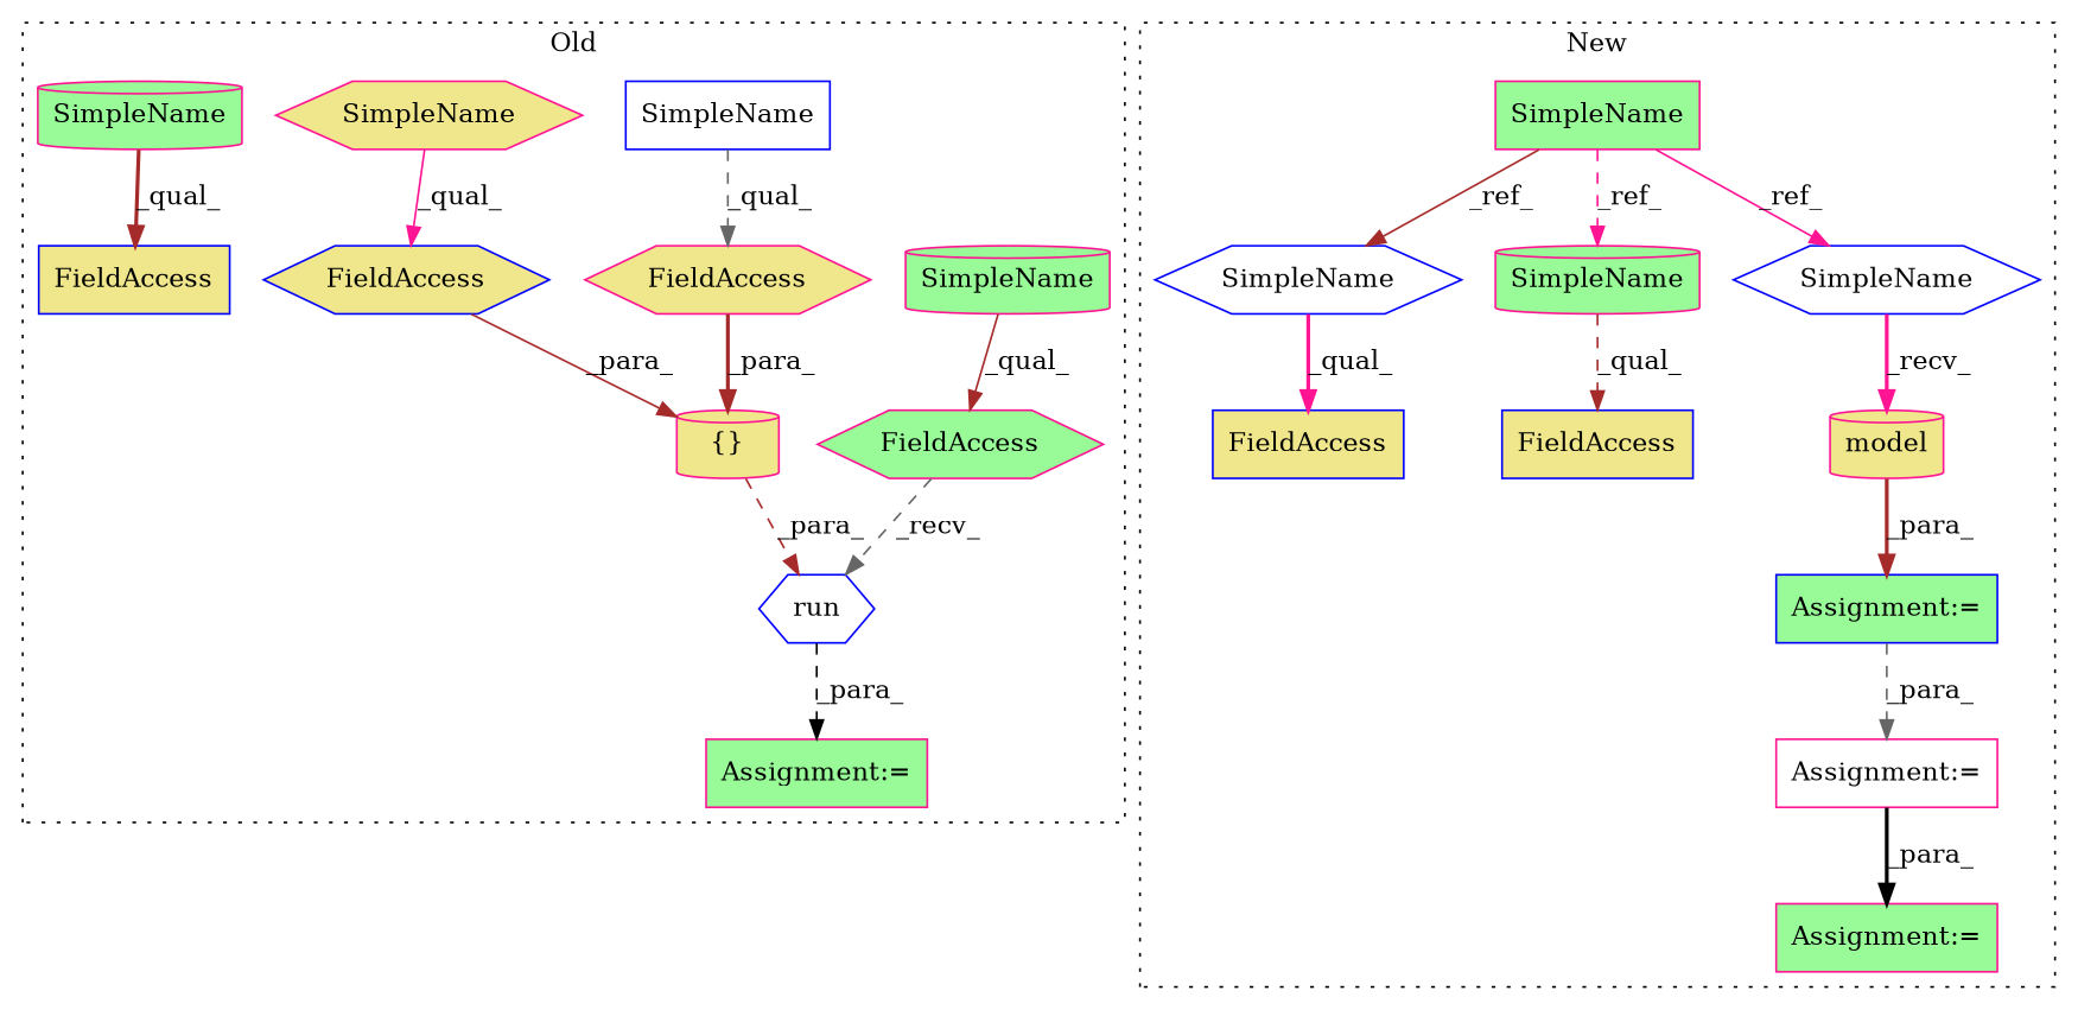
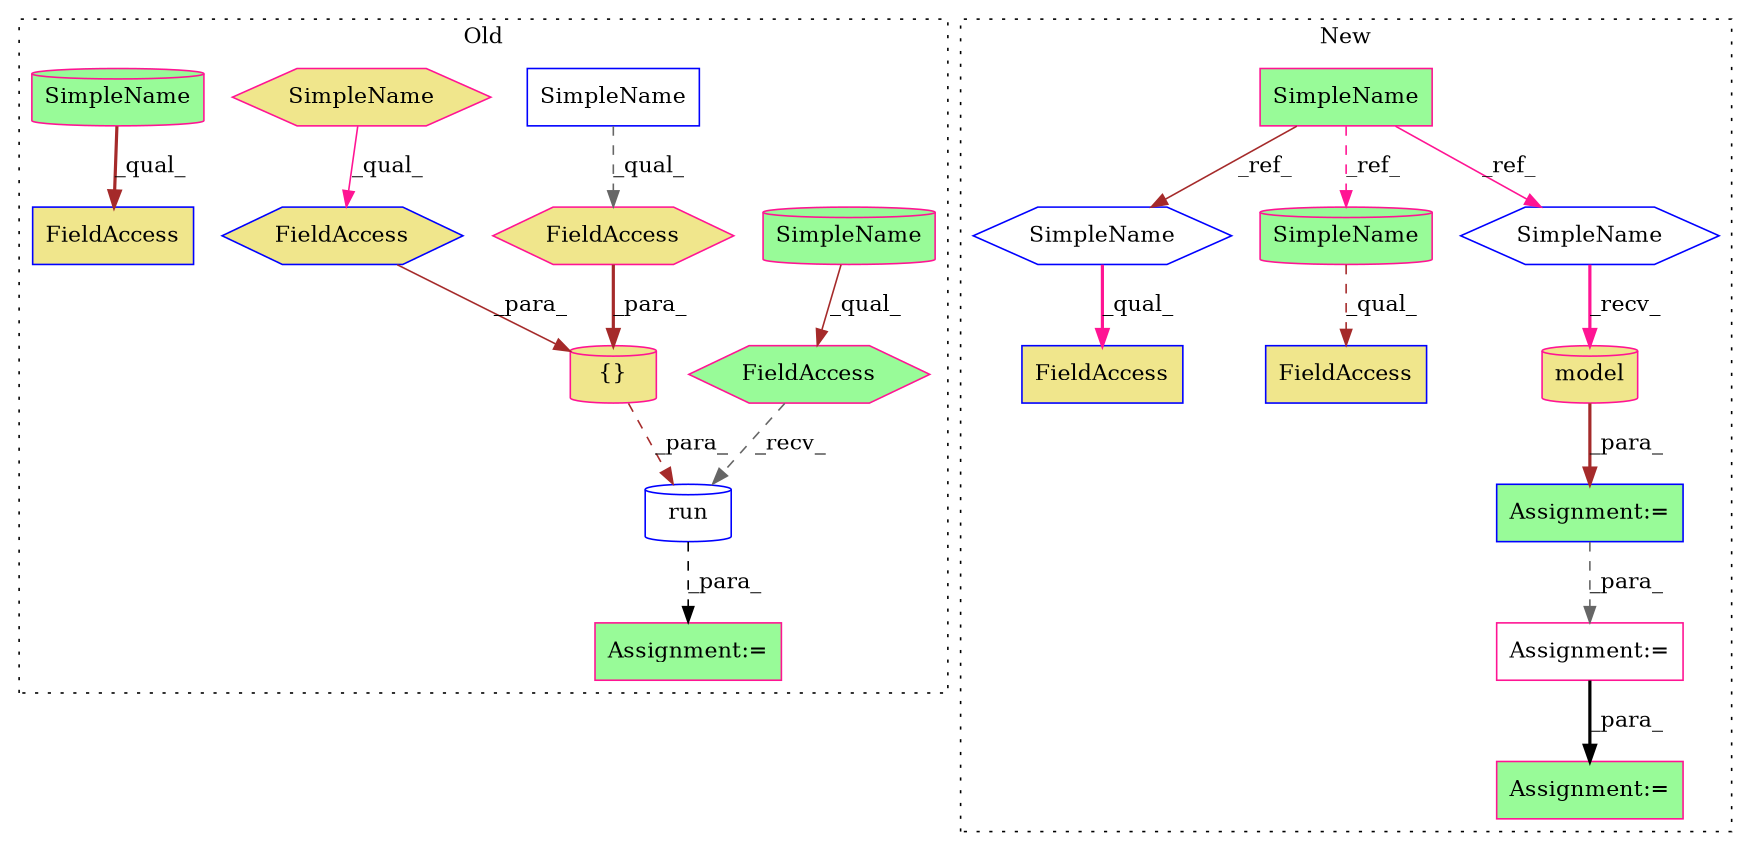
  digraph {
    node [a=42 l=4 s=3759 shape=box style=filled fillcolor=khaki color=deeppink]
    edge [color=brown style=dashed]
    n1 [a=4 l="1,1" label="{}" s="3744,3772" shape=cylinder]
    n2 [a=7 l=2 label="Assignment:=" s=3719 fillcolor=palegreen]
    n3 [a=22 l=13 label=FieldAccess shape=hexagon color=blue]
-   n4 [a=32 l="4,1" label=run s="3731,3821" shape=hexagon fillcolor=white color=blue]
+   n4 [a=32 l="4,1" label=run s="3731,3821" shape=cylinder fillcolor=white color=blue]
    n5 [a=22 l=13 label=FieldAccess s=3745 shape=hexagon]
    n6 [a=22 l=9 label=FieldAccess s=3721 shape=hexagon fillcolor=palegreen]
    n7 [a=22 l=7 label=FieldAccess s=3801 color=blue]
    n8 [label=SimpleName s=3721 shape=cylinder fillcolor=palegreen]
    n9 [label=SimpleName s=3745 fillcolor=white color=blue]
    n10 [label=SimpleName shape=hexagon]
    n11 [label=SimpleName s=3801 shape=cylinder fillcolor=palegreen]
    n12 [a=32 l="6,1" label=model s="3374,3392" shape=cylinder]
    n13 [a=7 l=1 label="Assignment:=" s=3455 fillcolor=white]
    n14 [a=7 l=1 label="Assignment:=" s=3368 fillcolor=palegreen color=blue]
    n15 [label=SimpleName s=3145 fillcolor=palegreen]
    n16 [a=22 l=10 label=FieldAccess s=3584 color=blue]
    n17 [a=22 l=14 label=FieldAccess s=3544 color=blue]
    n18 [a=7 l=1 label="Assignment:=" s=3499 fillcolor=palegreen]
    n19 [label=SimpleName s=3584 shape=hexagon fillcolor=white color=blue]
    n20 [label=SimpleName s=3544 shape=cylinder fillcolor=palegreen]
    n21 [label=SimpleName s=3369 shape=hexagon fillcolor=white color=blue]
    subgraph cluster_1 {
      label=Old
      style=dotted
      n1
      n2
      n3
      n4
      n5
      n6
      n7
      n8
      n9
      n10
      n11
    }
    subgraph cluster_2 {
      label=New
      style=dotted
      n12
      n13
      n14
      n15
      n16
      n17
      n18
      n19
      n20
      n21
    }
    n1 -> n4 [label=_para_]
    n3 -> n1 [label=_para_ style=solid]
    n4 -> n2 [label=_para_ color=black]
    n5 -> n1 [label=_para_ style=bold]
    n6 -> n4 [label=_recv_ color=gray40]
    n8 -> n6 [label=_qual_ style=solid]
    n9 -> n5 [label=_qual_ color=gray40]
    n10 -> n3 [label=_qual_ color=deeppink style=solid]
    n11 -> n7 [label=_qual_ style=bold]
    n12 -> n14 [label=_para_ style=bold]
    n13 -> n18 [label=_para_ color=black style=bold]
    n14 -> n13 [label=_para_ color=gray40]
    n15 -> n19 [label=_ref_ style=solid]
    n15 -> n20 [label=_ref_ color=deeppink]
    n15 -> n21 [label=_ref_ color=deeppink style=solid]
    n19 -> n16 [label=_qual_ color=deeppink style=bold]
    n20 -> n17 [label=_qual_]
    n21 -> n12 [label=_recv_ color=deeppink style=bold]
  }
